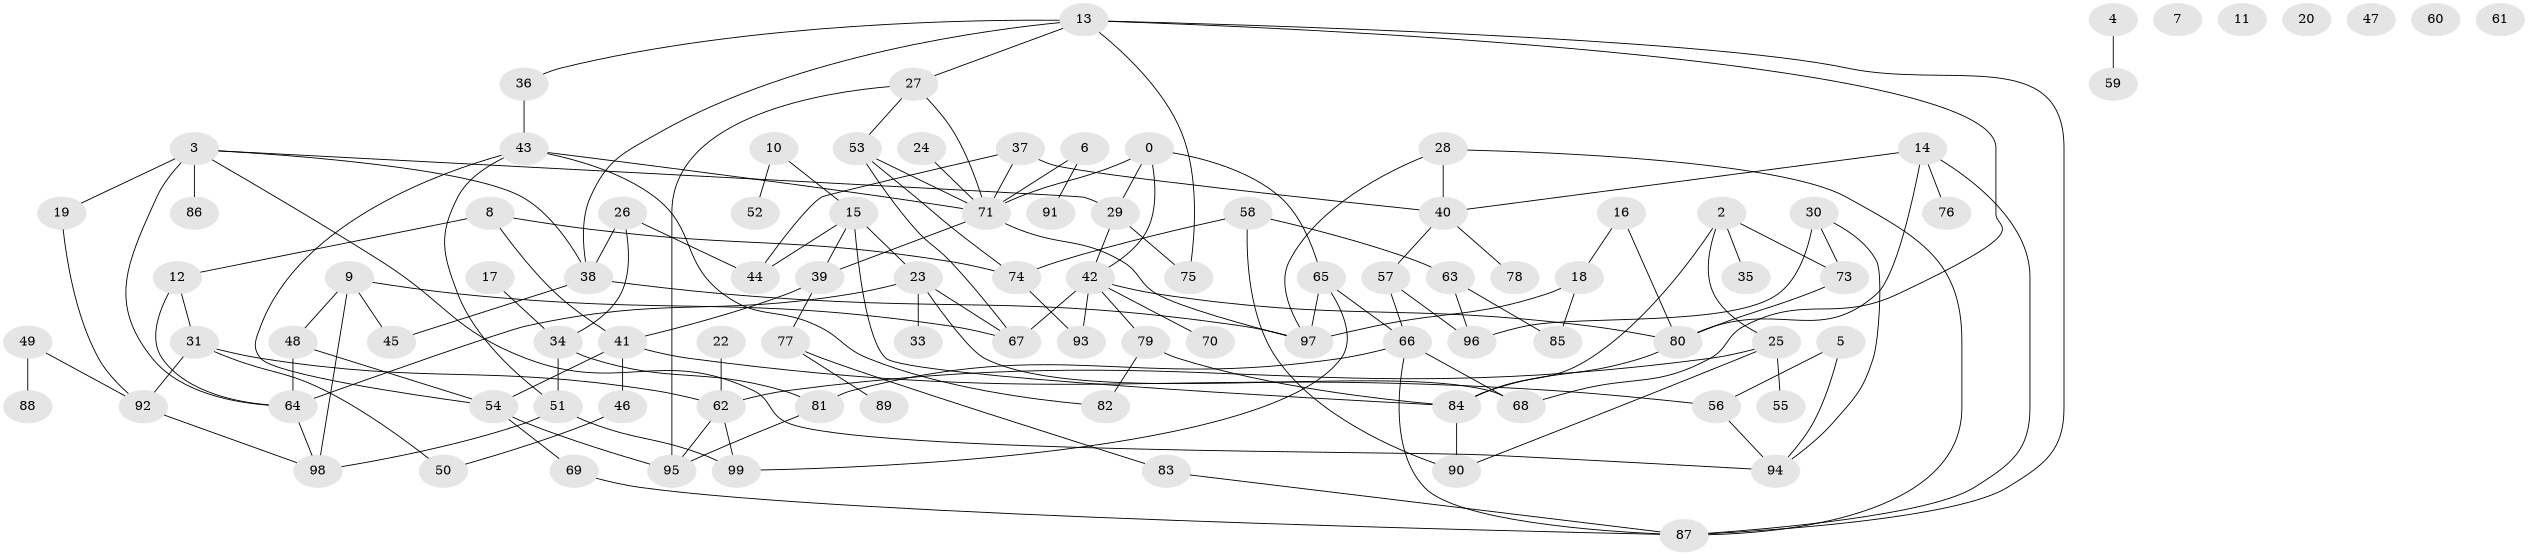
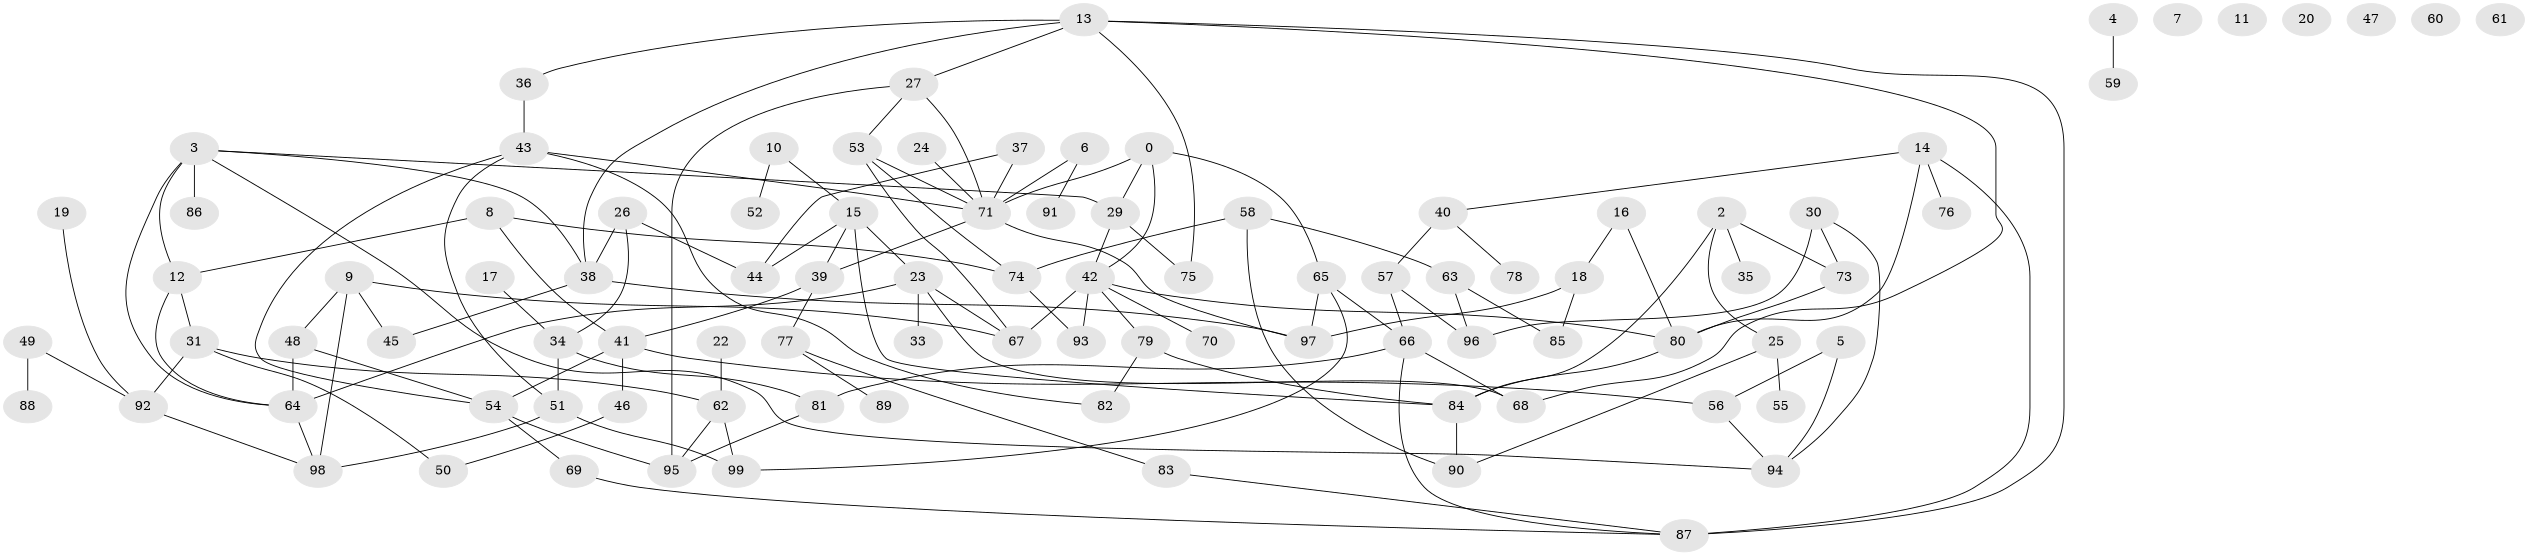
  graph {
    node [color=gray90 style=filled]
    n1 [label=0]
    29
    42
    65
    71
    75
    67
    70
    80
    79
    93
    97
    99
    66
    39
    2
    25
    35
    73
    84
    62
    55
    90
    3
    19
    38
    64
    86
    94
    92
    45
    98
    4
    59
    5
    56
    6
    91
    41
    77
    7
    8
    12
    74
    31
    46
    54
    9
    48
    10
    15
    52
    23
    44
    11
    50
    13
    27
    36
    68
    87
    53
    95
    43
    14
    40
    76
    57
    78
    33
    16
    18
    85
    17
    34
    51
    81
    20
    22
    24
    26
-   28
    30
    96
    82
    37
    83
    89
    69
    47
    49
    88
    58
    63
    60
    61
    n1 -- 29
    n1 -- 42
    n1 -- 65
    n1 -- 71
    29 -- 42
    29 -- 75
    42 -- 67
    42 -- 70
    42 -- 80
    42 -- 79
    42 -- 93
    65 -- 97
    65 -- 99
    65 -- 66
    71 -- 97
    71 -- 39
    80 -- 84
    79 -- 84
    79 -- 82
    66 -- 68
    66 -- 87
    66 -- 81
    39 -- 41
    39 -- 77
    2 -- 25
    2 -- 35
    2 -- 73
    2 -- 84
-   25 -- 62
    25 -- 55
    25 -- 90
    73 -- 80
    84 -- 90
    62 -- 99
    62 -- 95
    3 -- 29
-   3 -- 19
+   3 -- 12
    3 -- 38
    3 -- 64
    3 -- 86
    3 -- 94
    19 -- 92
    38 -- 97
    38 -- 45
    64 -- 98
    92 -- 98
    4 -- 59
    5 -- 94
    5 -- 56
    56 -- 94
    6 -- 71
    6 -- 91
    41 -- 56
    41 -- 46
    41 -- 54
    77 -- 83
    77 -- 89
    8 -- 41
    8 -- 12
    8 -- 74
    12 -- 64
    12 -- 31
    74 -- 93
    31 -- 62
    31 -- 92
    31 -- 50
    46 -- 50
    54 -- 95
    54 -- 69
    9 -- 67
    9 -- 45
    9 -- 98
    9 -- 48
    48 -- 64
    48 -- 54
    10 -- 15
    10 -- 52
    15 -- 39
    15 -- 84
    15 -- 23
    15 -- 44
    23 -- 67
    23 -- 64
    23 -- 68
    23 -- 33
    13 -- 75
    13 -- 38
    13 -- 27
    13 -- 36
    13 -- 68
    13 -- 87
    27 -- 71
    27 -- 53
    27 -- 95
    36 -- 43
    53 -- 71
    53 -- 67
    53 -- 74
    43 -- 71
    43 -- 54
    43 -- 51
    43 -- 82
    14 -- 80
    14 -- 87
    14 -- 40
    14 -- 76
    40 -- 57
    40 -- 78
    57 -- 66
    57 -- 96
    16 -- 80
    16 -- 18
    18 -- 97
    18 -- 85
    17 -- 34
    34 -- 51
    34 -- 81
    51 -- 99
    51 -- 98
    81 -- 95
    22 -- 62
    24 -- 71
    26 -- 38
    26 -- 44
    26 -- 34
-   28 -- 97
-   28 -- 87
-   28 -- 40
    30 -- 73
    30 -- 94
    30 -- 96
    37 -- 71
    37 -- 44
-   37 -- 40
    83 -- 87
    69 -- 87
    49 -- 92
    49 -- 88
    58 -- 90
    58 -- 74
    58 -- 63
    63 -- 85
    63 -- 96
  }
